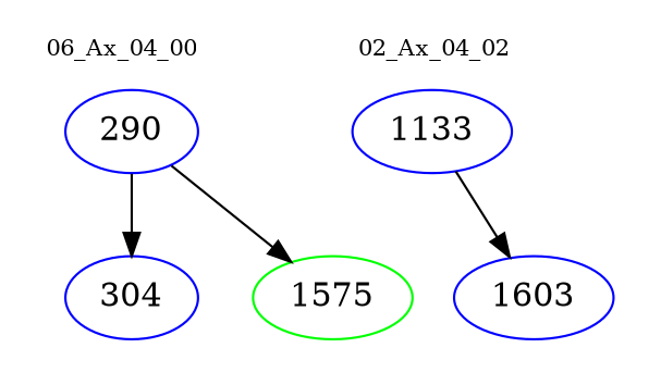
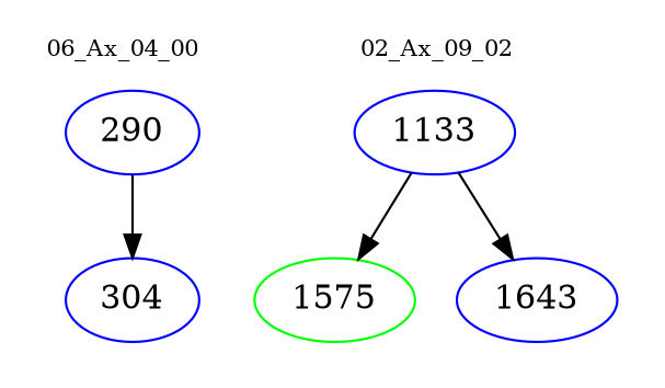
  digraph {
    node [color=blue]
    edge [color=black]
    n1 [label=290]
    n2 [label=304]
    n3 [label=1133]
    n4 [color=green label=1575]
-   n5 [label=1603]
+   n5 [label=1643]
    subgraph cluster_1 {
      color=white
      fontsize=10
      label="06_Ax_04_00"
      n1
      n2
    }
    subgraph cluster_2 {
      color=white
      fontsize=10
-     label="02_Ax_04_02"
+     label="02_Ax_09_02"
      n3
      n4
      n5
    }
    n1 -> n2
-   n1 -> n4
+   n3 -> n4
    n3 -> n5
  }
